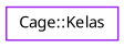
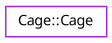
  digraph {
    rankdir=LR
    fontname="Noto Sans"
-   n1 [color=purple fillcolor=white fontname="Noto Sans" fontsize=10 height=0.2 label="Cage::Kelas" shape=record style=filled width=0.4]
+   n1 [color=purple fillcolor=white fontname="Noto Sans" fontsize=10 height=0.2 label="Cage::Cage" shape=record style=filled width=0.4]
  }
